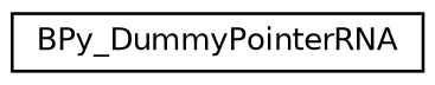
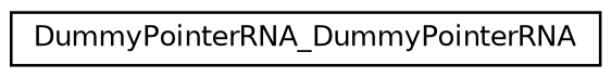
  digraph {
    rankdir=LR
-   n1 [color=black fillcolor=white fontname=Helvetica fontsize=10 height=0.2 label=BPy_DummyPointerRNA shape=record style=filled width=0.4]
+   n1 [color=black fillcolor=white fontname=Helvetica fontsize=10 height=0.2 label=DummyPointerRNA_DummyPointerRNA shape=record style=filled width=0.4]
  }
